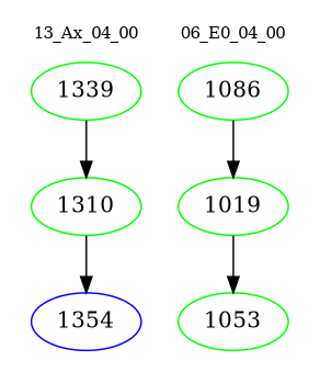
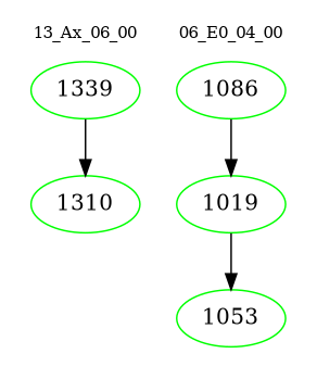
  digraph {
    node [color=green]
    edge [color=black]
    n1 [label=1339]
    n2 [label=1310]
-   n3 [color=blue label=1354]
    n4 [label=1086]
    n5 [label=1019]
    n6 [label=1053]
    subgraph cluster_1 {
      color=white
      fontsize=10
-     label="13_Ax_04_00"
+     label="13_Ax_06_00"
      n1
      n2
-     n3
    }
    subgraph cluster_2 {
      color=white
      fontsize=10
      label="06_E0_04_00"
      n4
      n5
      n6
    }
    n1 -> n2
-   n2 -> n3
    n4 -> n5
    n5 -> n6
  }
